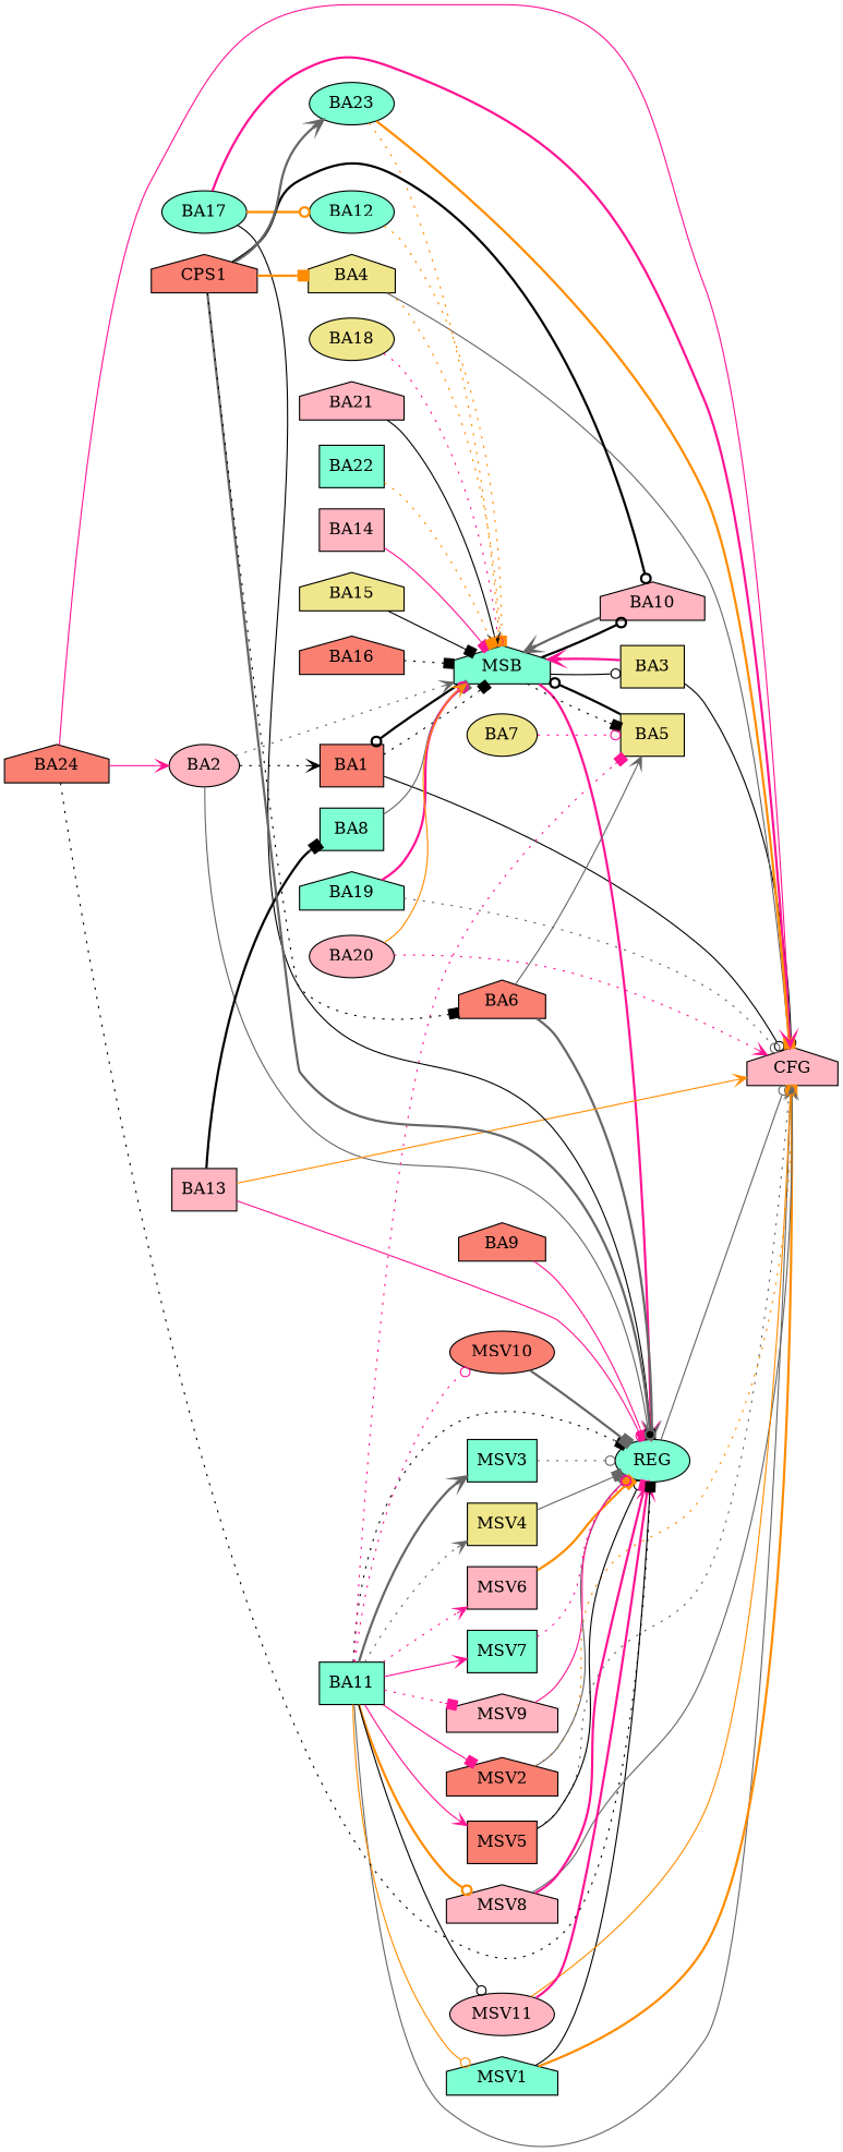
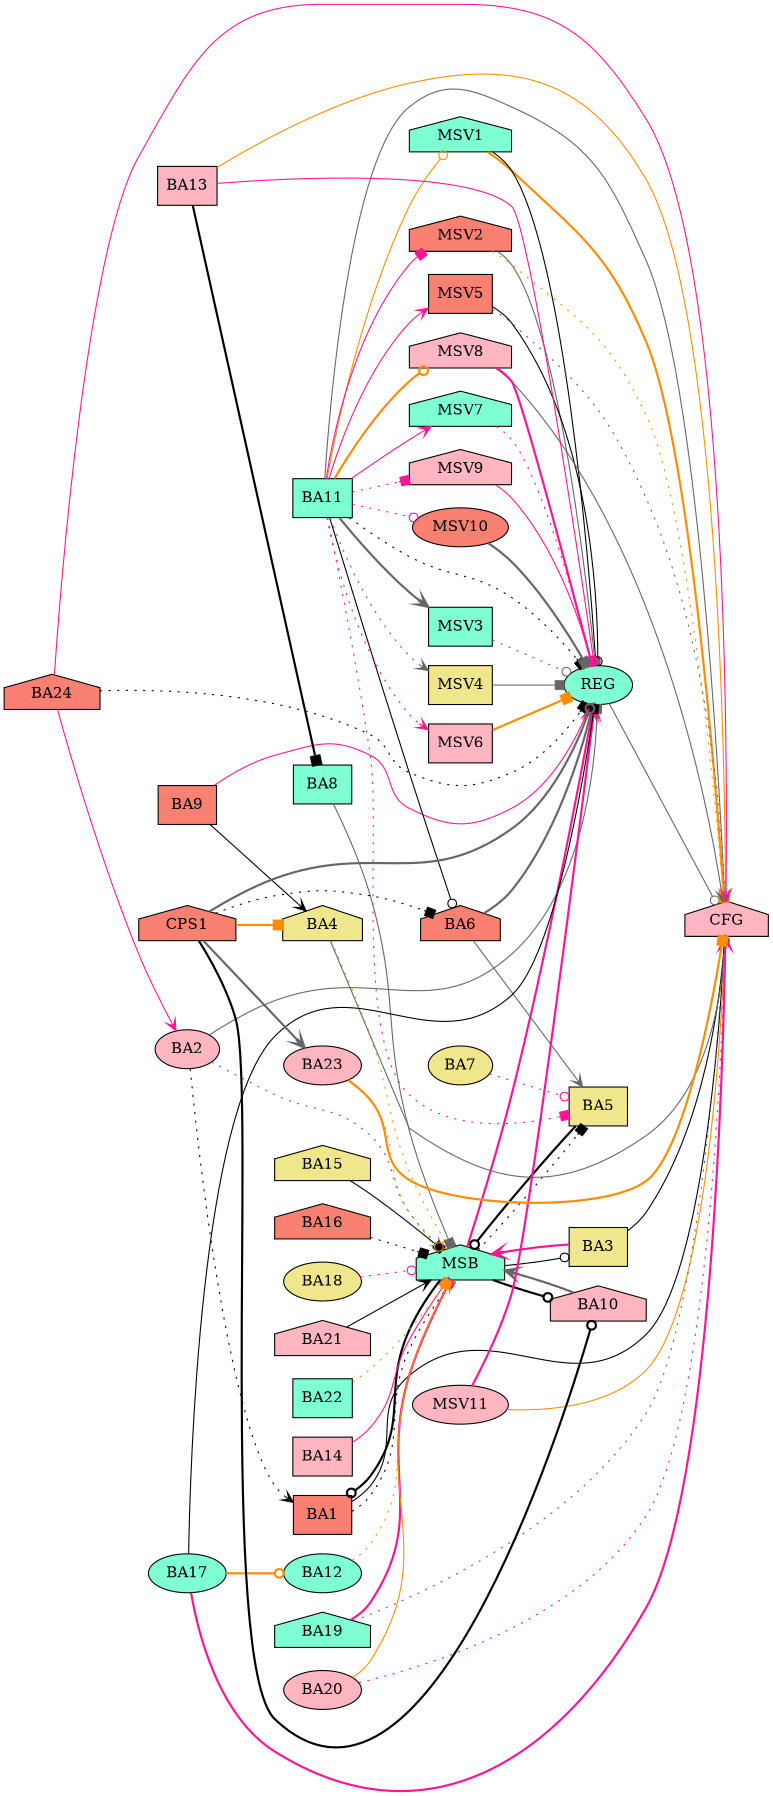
  strict digraph {
    rankdir=LR
    node [fillcolor=lightpink shape=house style=filled]
    edge [arrowhead=odot color=deeppink style=solid]
    n1 [fillcolor=salmon label=BA1 shape=box]
    n2 [fillcolor=aquamarine label=MSB]
    n3 [label=CFG]
    n4 [fillcolor=aquamarine label=REG shape=ellipse]
    n5 [fillcolor=khaki label=BA3 shape=box]
    n6 [fillcolor=khaki label=BA5 shape=box]
    n7 [label=BA10]
    n8 [label=BA2 shape=ellipse]
    n9 [fillcolor=khaki label=BA4]
    n10 [fillcolor=salmon label=BA6]
    n11 [fillcolor=khaki label=BA7 shape=ellipse]
    n12 [fillcolor=aquamarine label=BA8 shape=box]
-   n13 [fillcolor=salmon label=BA9]
+   n13 [fillcolor=salmon label=BA9 shape=box]
    n14 [fillcolor=aquamarine label=BA11 shape=box]
    n15 [fillcolor=aquamarine label=MSV1]
    n16 [fillcolor=salmon label=MSV2]
    n17 [fillcolor=aquamarine label=MSV3 shape=box]
    n18 [fillcolor=khaki label=MSV4 shape=box]
    n19 [fillcolor=salmon label=MSV5 shape=box]
    n20 [label=MSV6 shape=box]
-   n21 [fillcolor=aquamarine label=MSV7 shape=box]
+   n21 [fillcolor=aquamarine label=MSV7]
    n22 [label=MSV8]
    n23 [label=MSV9]
    n24 [fillcolor=salmon label=MSV10 shape=ellipse]
    n25 [label=MSV11 shape=ellipse]
    n26 [fillcolor=aquamarine label=BA12 shape=ellipse]
    n27 [label=BA13 shape=box]
    n28 [label=BA14 shape=box]
    n29 [fillcolor=khaki label=BA15]
    n30 [fillcolor=salmon label=BA16]
    n31 [fillcolor=aquamarine label=BA17 shape=ellipse]
    n32 [fillcolor=khaki label=BA18 shape=ellipse]
    n33 [fillcolor=aquamarine label=BA19]
    n34 [label=BA20 shape=ellipse]
    n35 [label=BA21]
    n36 [fillcolor=aquamarine label=BA22 shape=box]
-   n37 [fillcolor=aquamarine label=BA23 shape=ellipse]
+   n37 [label=BA23 shape=ellipse]
    n38 [fillcolor=salmon label=BA24]
    n39 [fillcolor=salmon label=CPS1]
    n1 -> n2 [arrowhead=box color=black style=dotted]
    n1 -> n3 [color=black]
    n2 -> n1 [color=black style=bold]
    n2 -> n4 [arrowhead=vee style=bold]
    n2 -> n5 [color=black]
    n2 -> n6 [arrowhead=box color=black style=dotted]
    n2 -> n7 [color=black style=bold]
    n4 -> n3 [color=gray40]
    n5 -> n2 [arrowhead=vee style=bold]
    n5 -> n3 [color=black]
    n6 -> n2 [color=black style=bold]
    n7 -> n2 [arrowhead=vee color=gray40 style=bold]
    n8 -> n1 [arrowhead=vee color=black style=dotted]
    n8 -> n2 [arrowhead=vee color=gray40 style=dotted]
    n8 -> n4 [arrowhead=box color=gray40]
    n9 -> n2 [color=darkorange style=dotted]
    n9 -> n3 [color=gray40]
    n10 -> n4 [arrowhead=vee color=gray40 style=bold]
    n10 -> n6 [arrowhead=vee color=gray40]
    n11 -> n6 [style=dotted]
    n12 -> n2 [arrowhead=box color=gray40]
    n13 -> n4 [arrowhead=box]
+   n13 -> n9 [arrowhead=vee color=black]
    n14 -> n3 [arrowhead=vee color=gray40]
    n14 -> n4 [arrowhead=box color=black style=dotted]
    n14 -> n6 [arrowhead=box style=dotted]
    n14 -> n15 [color=darkorange]
    n14 -> n16 [arrowhead=box]
    n14 -> n17 [arrowhead=vee color=gray40 style=bold]
    n14 -> n18 [arrowhead=vee color=gray40 style=dotted]
    n14 -> n19 [arrowhead=vee]
    n14 -> n20 [arrowhead=vee style=dotted]
    n14 -> n21 [arrowhead=vee]
    n14 -> n22 [color=darkorange style=bold]
    n14 -> n23 [arrowhead=box style=dotted]
    n14 -> n24 [style=dotted]
-   n14 -> n25 [color=black]
+   n14 -> n10 [color=black]
    n15 -> n3 [arrowhead=box color=darkorange style=bold]
    n15 -> n4 [color=black]
    n16 -> n3 [color=darkorange style=dotted]
    n16 -> n4 [arrowhead=box color=gray40]
    n17 -> n4 [color=gray40 style=dotted]
    n18 -> n4 [arrowhead=box color=gray40]
    n19 -> n3 [color=gray40 style=dotted]
    n19 -> n4 [color=black]
    n20 -> n4 [arrowhead=box color=darkorange style=bold]
    n21 -> n4 [style=dotted]
    n22 -> n3 [arrowhead=vee color=gray40]
    n22 -> n4 [arrowhead=box style=bold]
    n23 -> n4
    n24 -> n4 [arrowhead=box color=gray40 style=bold]
    n25 -> n3 [color=darkorange]
    n25 -> n4 [arrowhead=vee style=bold]
    n26 -> n2 [arrowhead=box color=darkorange style=dotted]
    n27 -> n3 [arrowhead=vee color=darkorange]
    n27 -> n4
    n27 -> n12 [arrowhead=box color=black style=bold]
    n28 -> n2 [arrowhead=box]
    n29 -> n2 [arrowhead=box color=black]
    n30 -> n2 [arrowhead=box color=black style=dotted]
    n31 -> n3 [arrowhead=vee style=bold]
    n31 -> n4 [arrowhead=box color=black]
    n31 -> n26 [color=darkorange style=bold]
    n32 -> n2 [style=dotted]
    n33 -> n2 [style=bold]
    n33 -> n3 [color=gray40 style=dotted]
    n34 -> n2 [arrowhead=vee color=darkorange]
    n34 -> n3 [arrowhead=vee style=dotted]
    n35 -> n2 [arrowhead=vee color=black]
    n36 -> n2 [arrowhead=box color=darkorange style=dotted]
    n37 -> n2 [color=darkorange style=dotted]
    n37 -> n3 [arrowhead=box color=darkorange style=bold]
    n38 -> n3 [arrowhead=vee]
    n38 -> n4 [arrowhead=box color=black style=dotted]
    n38 -> n8 [arrowhead=vee]
    n39 -> n4 [color=gray40 style=bold]
    n39 -> n7 [color=black style=bold]
    n39 -> n9 [arrowhead=box color=darkorange style=bold]
    n39 -> n10 [arrowhead=box color=black style=dotted]
    n39 -> n37 [arrowhead=vee color=gray40 style=bold]
  }
